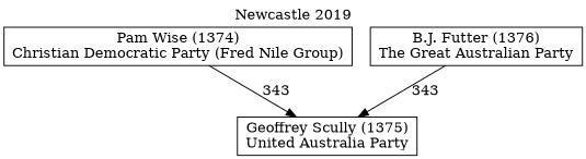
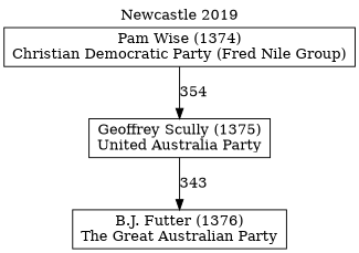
  digraph {
    label="Newcastle 2019"
    labelloc=t
    mclimit=10
    node [shape=box]
    n1 [label="Geoffrey Scully (1375)\nUnited Australia Party"]
    n2 [label="Pam Wise (1374)\nChristian Democratic Party (Fred Nile Group)"]
    n3 [label="B.J. Futter (1376)\nThe Great Australian Party"]
-   n2 -> n1 [label=343]
-   n3 -> n1 [label=343]
+   n2 -> n1 [label=354]
+   n1 -> n3 [label=343]
  }
